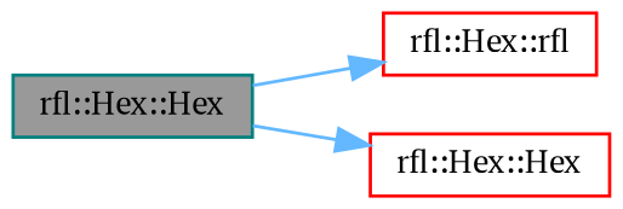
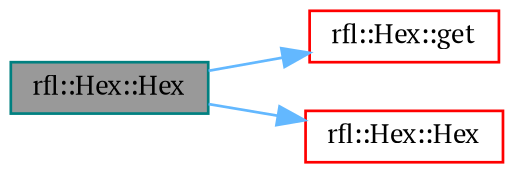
  digraph {
    rankdir=LR
    fontname="PT Serif"
    node [color=red fillcolor=white fontname="PT Serif" fontsize=10 shape=box style=filled]
    edge [color=steelblue1 fontname="PT Serif" fontsize=10 labelfontname=Helvetica labelfontsize=10 style=solid]
    n1 [color=teal fillcolor=grey60 fontcolor=black height=0.2 label="rfl::Hex::Hex" width=0.4]
-   n2 [height=0.2 label="rfl::Hex::rfl" width=0.4]
+   n2 [height=0.2 label="rfl::Hex::get" width=0.4]
    n3 [height=0.2 label="rfl::Hex::Hex" width=0.4]
    n1 -> n2
    n1 -> n3
  }
